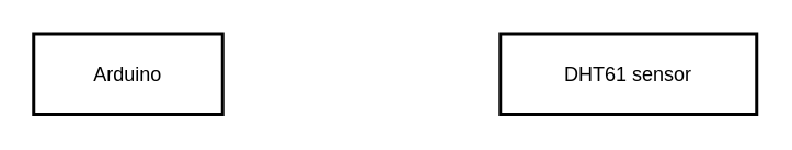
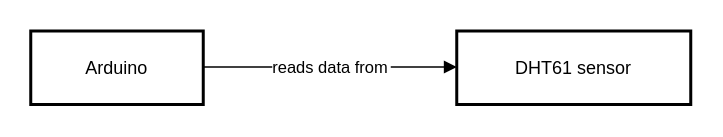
  <mxCell id="0" />
  <mxCell id="1" parent="0" />
  <mxCell id="2" value="Arduino" style="whiteSpace=wrap;strokeWidth=2;" vertex="1" parent="1"><mxGeometry x="20" y="20" width="115" height="49" as="geometry" /></mxCell>
  <mxCell id="3" value="DHT61 sensor" style="whiteSpace=wrap;strokeWidth=2;" vertex="1" parent="1"><mxGeometry x="304" y="20" width="156" height="49" as="geometry" /></mxCell>
+ <mxCell id="4" value="reads data from" style="curved=1;startArrow=none;endArrow=block;exitX=1;exitY=0.49;entryX=0;entryY=0.49;" edge="1" parent="1" source="2" target="3"><mxGeometry relative="1" as="geometry"><Array as="points" /></mxGeometry></mxCell>
